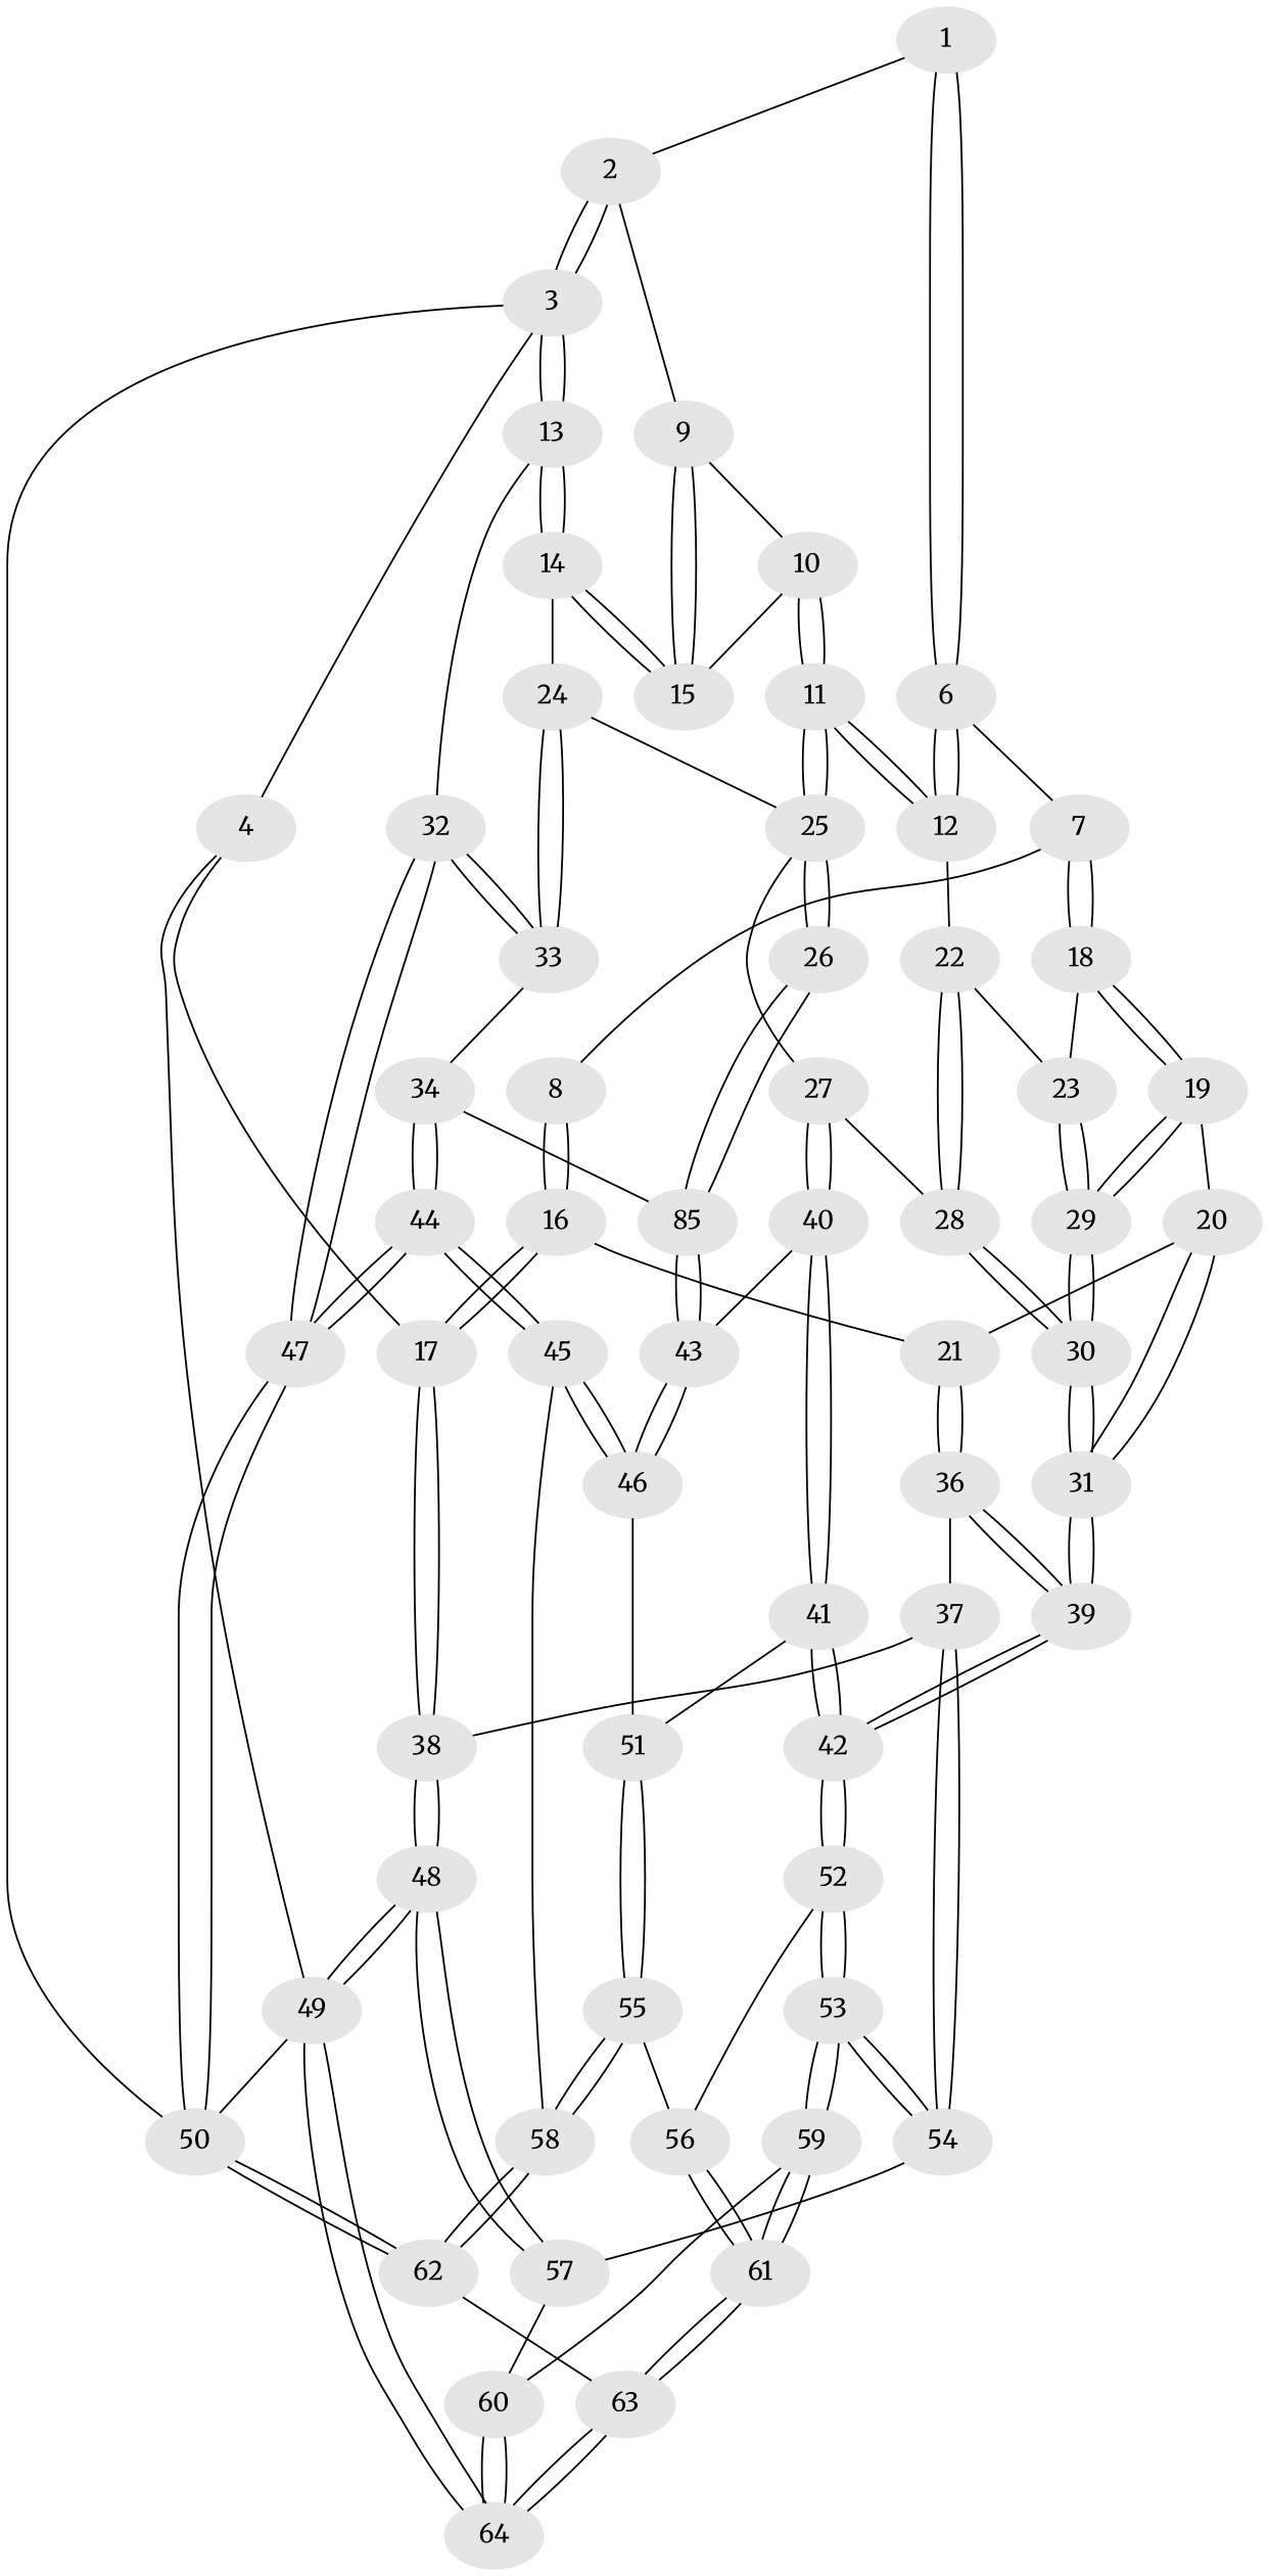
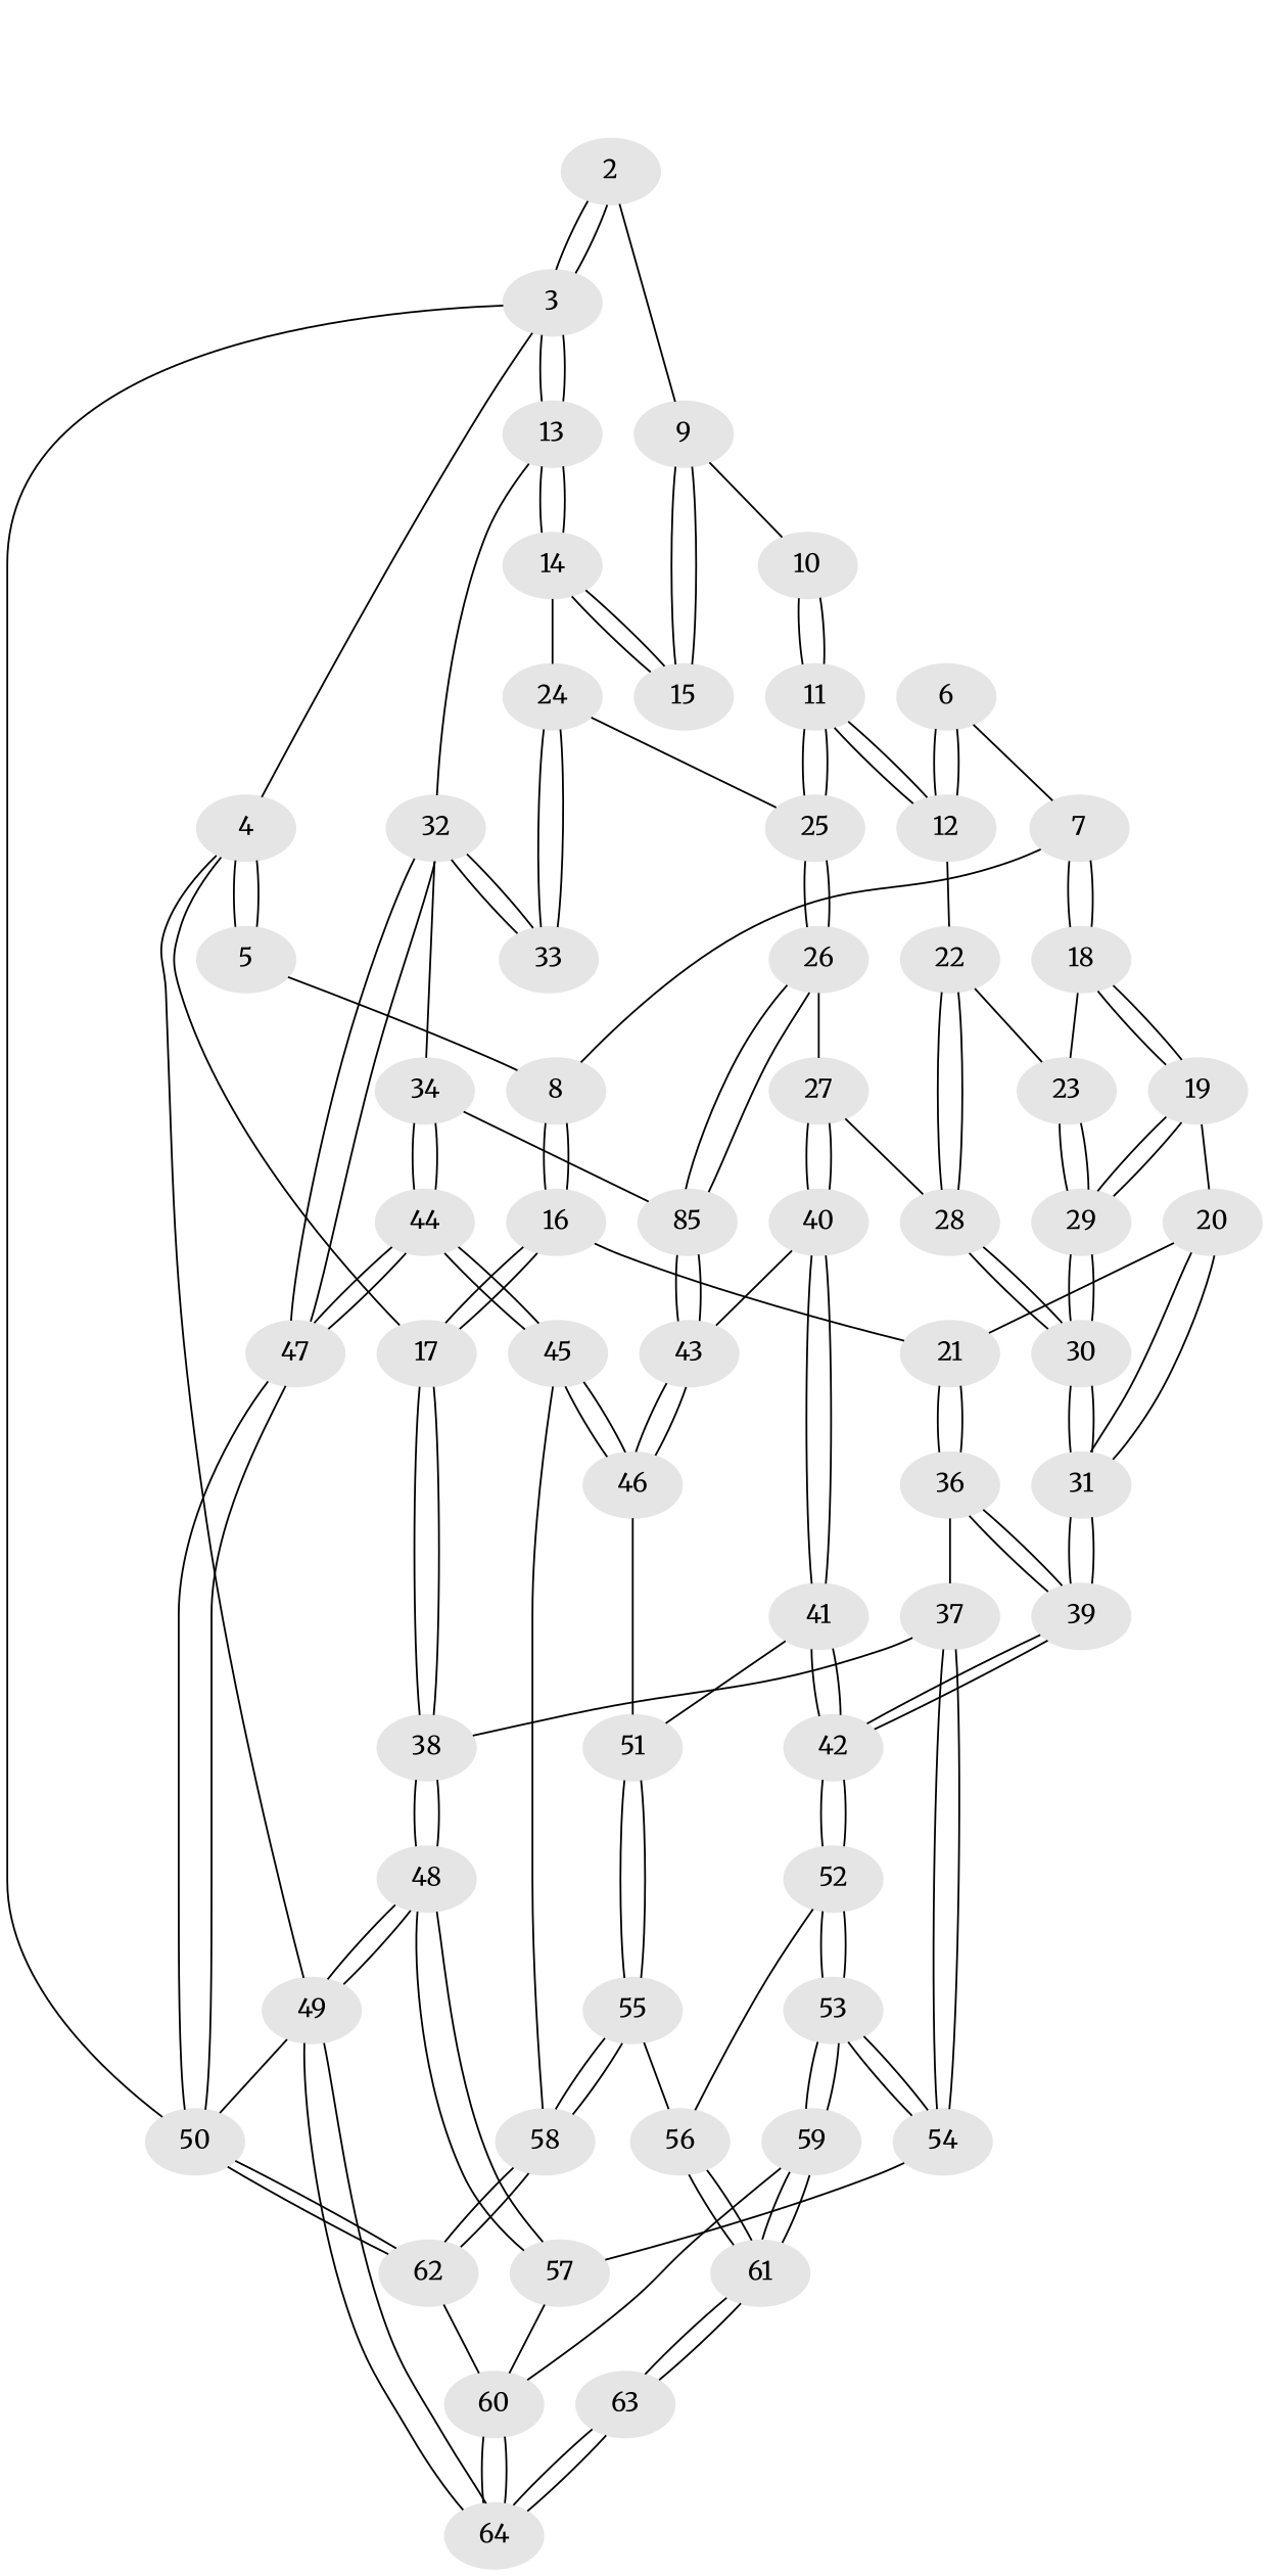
  graph {
    fontname=Merriweather
    node [color=gray90 fontname=Merriweather style=filled]
    edge [fontname=Merriweather]
-   1
    2
    6
    3
    9
    7
    12
    4
    13
    50
    10
    15
+   5
    17
    49
    14
    32
    62
    8
    38
    64
    16
    18
    22
    19
    23
    21
    11
    25
    26
    28
    24
    33
    47
    36
    48
    20
    29
    31
    30
    39
    37
    34
    27
    n45 [label=85]
    40
    43
    41
    42
    44
    45
    46
    54
    57
    52
    51
    55
    53
    56
    58
    60
    63
    59
    61
-   1 -- 2
-   1 -- 6
-   1 -- 6
    2 -- 3
    2 -- 3
    2 -- 9
    6 -- 7
    6 -- 12
    6 -- 12
    3 -- 4
    3 -- 13
    3 -- 13
    3 -- 50
    9 -- 10
    9 -- 15
    9 -- 15
    7 -- 8
    7 -- 18
    7 -- 18
    12 -- 22
+   4 -- 5
+   4 -- 5
    4 -- 17
    4 -- 49
    13 -- 14
    13 -- 14
    13 -- 32
    50 -- 62
    50 -- 62
-   10 -- 15
    10 -- 11
    10 -- 11
+   5 -- 8
    17 -- 38
    17 -- 38
    49 -- 50
    49 -- 64
    49 -- 64
    14 -- 15
    14 -- 15
    14 -- 24
    32 -- 33
    32 -- 33
    32 -- 47
    32 -- 47
-   62 -- 63
+   62 -- 60
    8 -- 16
    8 -- 16
    38 -- 48
    38 -- 48
    16 -- 17
    16 -- 17
    16 -- 21
    18 -- 19
    18 -- 19
    18 -- 23
    22 -- 23
    22 -- 28
    22 -- 28
    19 -- 20
    19 -- 29
    19 -- 29
    23 -- 29
    23 -- 29
    21 -- 36
    21 -- 36
    11 -- 12
    11 -- 12
    11 -- 25
    11 -- 25
    25 -- 26
    25 -- 26
-   25 -- 27
+   26 -- 27
    26 -- n45
    26 -- n45
    28 -- 30
    28 -- 30
    24 -- 25
    24 -- 33
    24 -- 33
-   33 -- 34
+   32 -- 34
    47 -- 50
    47 -- 50
    36 -- 39
    36 -- 39
    36 -- 37
    48 -- 49
    48 -- 49
    48 -- 57
    48 -- 57
    20 -- 21
    20 -- 31
    20 -- 31
    29 -- 30
    29 -- 30
    31 -- 39
    31 -- 39
    30 -- 31
    30 -- 31
    39 -- 42
    39 -- 42
    37 -- 38
    37 -- 54
    37 -- 54
    34 -- n45
    34 -- 44
    34 -- 44
    27 -- 28
    27 -- 40
    27 -- 40
    n45 -- 43
    n45 -- 43
    40 -- 43
    40 -- 41
    40 -- 41
    43 -- 46
    43 -- 46
    41 -- 42
    41 -- 42
    41 -- 51
    42 -- 52
    42 -- 52
    44 -- 47
    44 -- 47
    44 -- 45
    44 -- 45
    45 -- 46
    45 -- 46
    45 -- 58
    46 -- 51
    54 -- 57
    57 -- 60
    52 -- 53
    52 -- 53
    52 -- 56
    51 -- 55
    51 -- 55
    55 -- 56
    55 -- 58
    55 -- 58
    53 -- 54
    53 -- 54
    53 -- 59
    53 -- 59
    56 -- 61
    56 -- 61
    58 -- 62
    58 -- 62
    60 -- 64
    60 -- 64
    63 -- 64
    63 -- 64
    59 -- 60
    59 -- 61
    59 -- 61
    61 -- 63
    61 -- 63
  }
